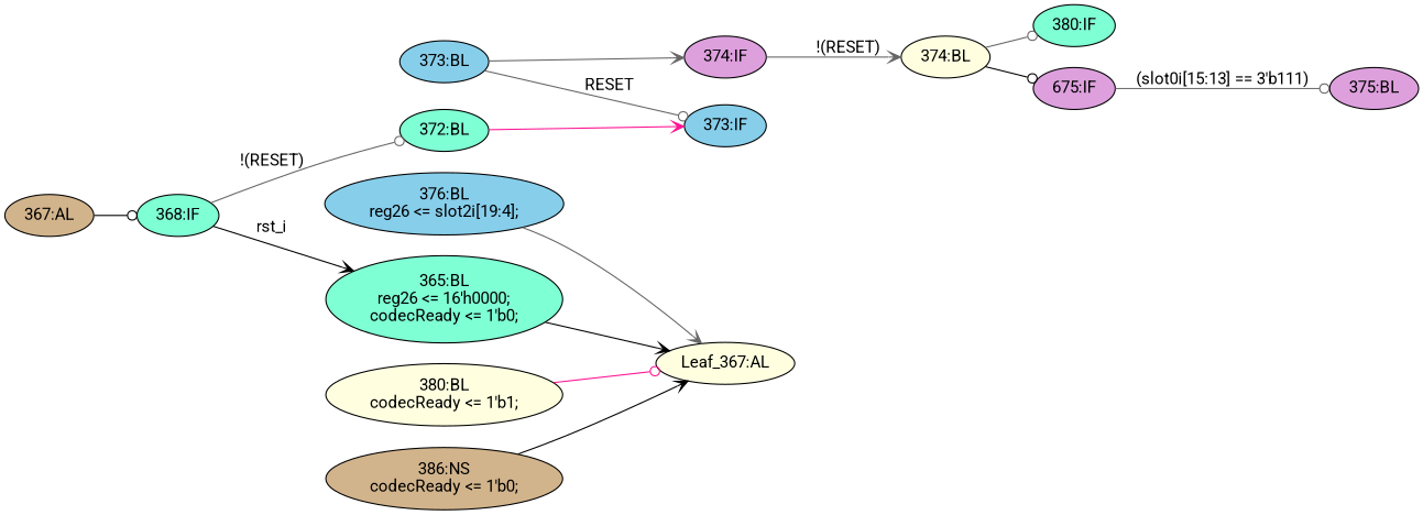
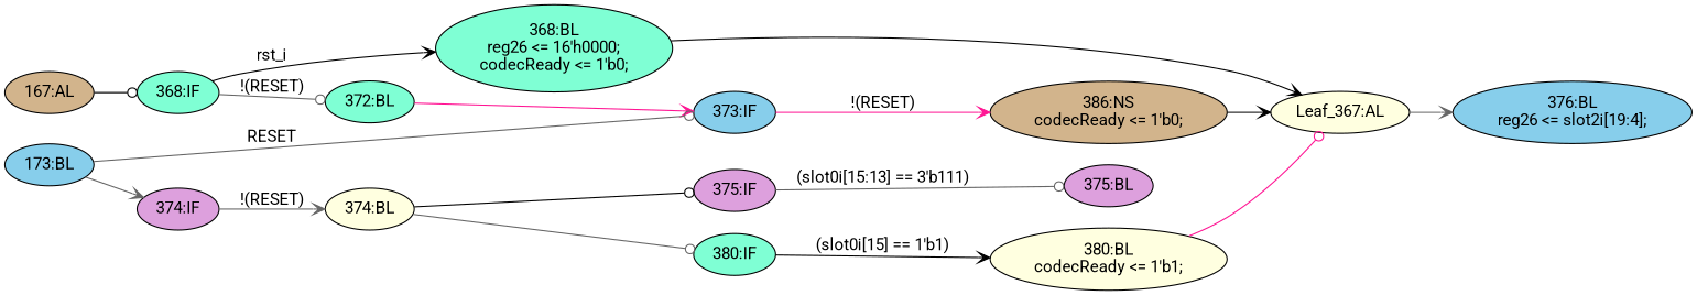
  strict digraph {
    fontname=Roboto
    rankdir=LR
    node [fillcolor=aquamarine fontname=Roboto statements="[]" style=filled typ=Block]
    edge [arrowhead=vee color=gray40 cond="[]" fontname=Roboto lineno=None]
    n1 [ast="<pyverilog.vparser.ast.IfStatement object at 0x7fcb433cd950>" label="380:IF" typ=IfStatement]
    n2 [ast="<pyverilog.vparser.ast.Block object at 0x7fcb433cda10>" fillcolor=lightyellow label="380:BL\ncodecReady <= 1'b1;" statements="[<pyverilog.vparser.ast.NonblockingSubstitution object at 0x7fcb433cda50>]"]
    n3 [def_var="['codecReady', 'reg26']" fillcolor=lightyellow label="Leaf_367:AL" statements="" typ=""]
    n4 [ast="<pyverilog.vparser.ast.Block object at 0x7fcb43384950>" label="372:BL"]
    n5 [ast="<pyverilog.vparser.ast.IfStatement object at 0x7fcb433847d0>" fillcolor=skyblue label="373:IF" typ=IfStatement]
    n6 [ast="<pyverilog.vparser.ast.NonblockingSubstitution object at 0x7fcb433cdf50>" fillcolor=tan label="386:NS\ncodecReady <= 1'b0;" statements="[<pyverilog.vparser.ast.NonblockingSubstitution object at 0x7fcb433cdf50>]" typ=NonblockingSubstitution]
-   n7 [ast="<pyverilog.vparser.ast.Block object at 0x7fcb43384810>" fillcolor=skyblue label="373:BL"]
+   n7 [ast="<pyverilog.vparser.ast.Block object at 0x7fcb43384810>" fillcolor=skyblue label="173:BL"]
    n8 [ast="<pyverilog.vparser.ast.IfStatement object at 0x7fcb43384850>" fillcolor=plum label="374:IF" typ=IfStatement]
    n9 [ast="<pyverilog.vparser.ast.Block object at 0x7fcb433cdf10>" fillcolor=skyblue label="376:BL\nreg26 <= slot2i[19:4];" statements="[<pyverilog.vparser.ast.NonblockingSubstitution object at 0x7fcb433cdd10>]"]
    n10 [ast="<pyverilog.vparser.ast.Block object at 0x7fcb433842d0>" fillcolor=lightyellow label="374:BL"]
-   n11 [ast="<pyverilog.vparser.ast.IfStatement object at 0x7fcb43384310>" fillcolor=plum label="675:IF" typ=IfStatement]
+   n11 [ast="<pyverilog.vparser.ast.IfStatement object at 0x7fcb43384310>" fillcolor=plum label="375:IF" typ=IfStatement]
    n12 [ast="<pyverilog.vparser.ast.Block object at 0x7fcb43384350>" fillcolor=plum label="375:BL"]
-   n13 [ast="<pyverilog.vparser.ast.Block object at 0x7fcb43384790>" label="365:BL\nreg26 <= 16'h0000;\ncodecReady <= 1'b0;" statements="[<pyverilog.vparser.ast.NonblockingSubstitution object at 0x7fcb43384510>, <pyverilog.vparser.ast.NonblockingSubstitution object at 0x7fcb43384650>]"]
+   n13 [ast="<pyverilog.vparser.ast.Block object at 0x7fcb43384790>" label="368:BL\nreg26 <= 16'h0000;\ncodecReady <= 1'b0;" statements="[<pyverilog.vparser.ast.NonblockingSubstitution object at 0x7fcb43384510>, <pyverilog.vparser.ast.NonblockingSubstitution object at 0x7fcb43384650>]"]
    n14 [ast="<pyverilog.vparser.ast.IfStatement object at 0x7fcb43384910>" label="368:IF" typ=IfStatement]
-   n15 [ast="<pyverilog.vparser.ast.Always object at 0x7fcb433849d0>" clk_sens=True fillcolor=tan label="367:AL" sens="['clk_i']" typ=Always use_var="['RESET', 'rst_i', 'pe_sync', 'slot2i', 'slot1i', 'slot0i']"]
+   n15 [ast="<pyverilog.vparser.ast.Always object at 0x7fcb433849d0>" clk_sens=True fillcolor=tan label="167:AL" sens="['clk_i']" typ=Always use_var="['RESET', 'rst_i', 'pe_sync', 'slot2i', 'slot1i', 'slot0i']"]
+   n1 -> n2 [color=black cond="['slot0i']" label="(slot0i[15] == 1'b1)" lineno=380]
    n2 -> n3 [arrowhead=odot color=deeppink]
    n4 -> n5 [color=deeppink]
+   n5 -> n6 [color=deeppink cond="['RESET']" label="!(RESET)" lineno=373]
    n6 -> n3 [color=black]
    n7 -> n5 [arrowhead=odot cond="['RESET']" label=RESET lineno=373]
    n7 -> n8
    n8 -> n10 [cond="['pe_sync']" label="!(RESET)" lineno=374]
-   n9 -> n3
+   n3 -> n9
    n10 -> n1 [arrowhead=odot]
    n10 -> n11 [arrowhead=odot color=black]
    n11 -> n12 [arrowhead=odot cond="['slot0i']" label="(slot0i[15:13] == 3'b111)" lineno=375]
    n13 -> n3 [color=black]
    n14 -> n4 [arrowhead=odot cond="['rst_i']" label="!(RESET)" lineno=368]
    n14 -> n13 [color=black cond="['rst_i']" label=rst_i lineno=368]
    n15 -> n14 [arrowhead=odot color=black]
  }
